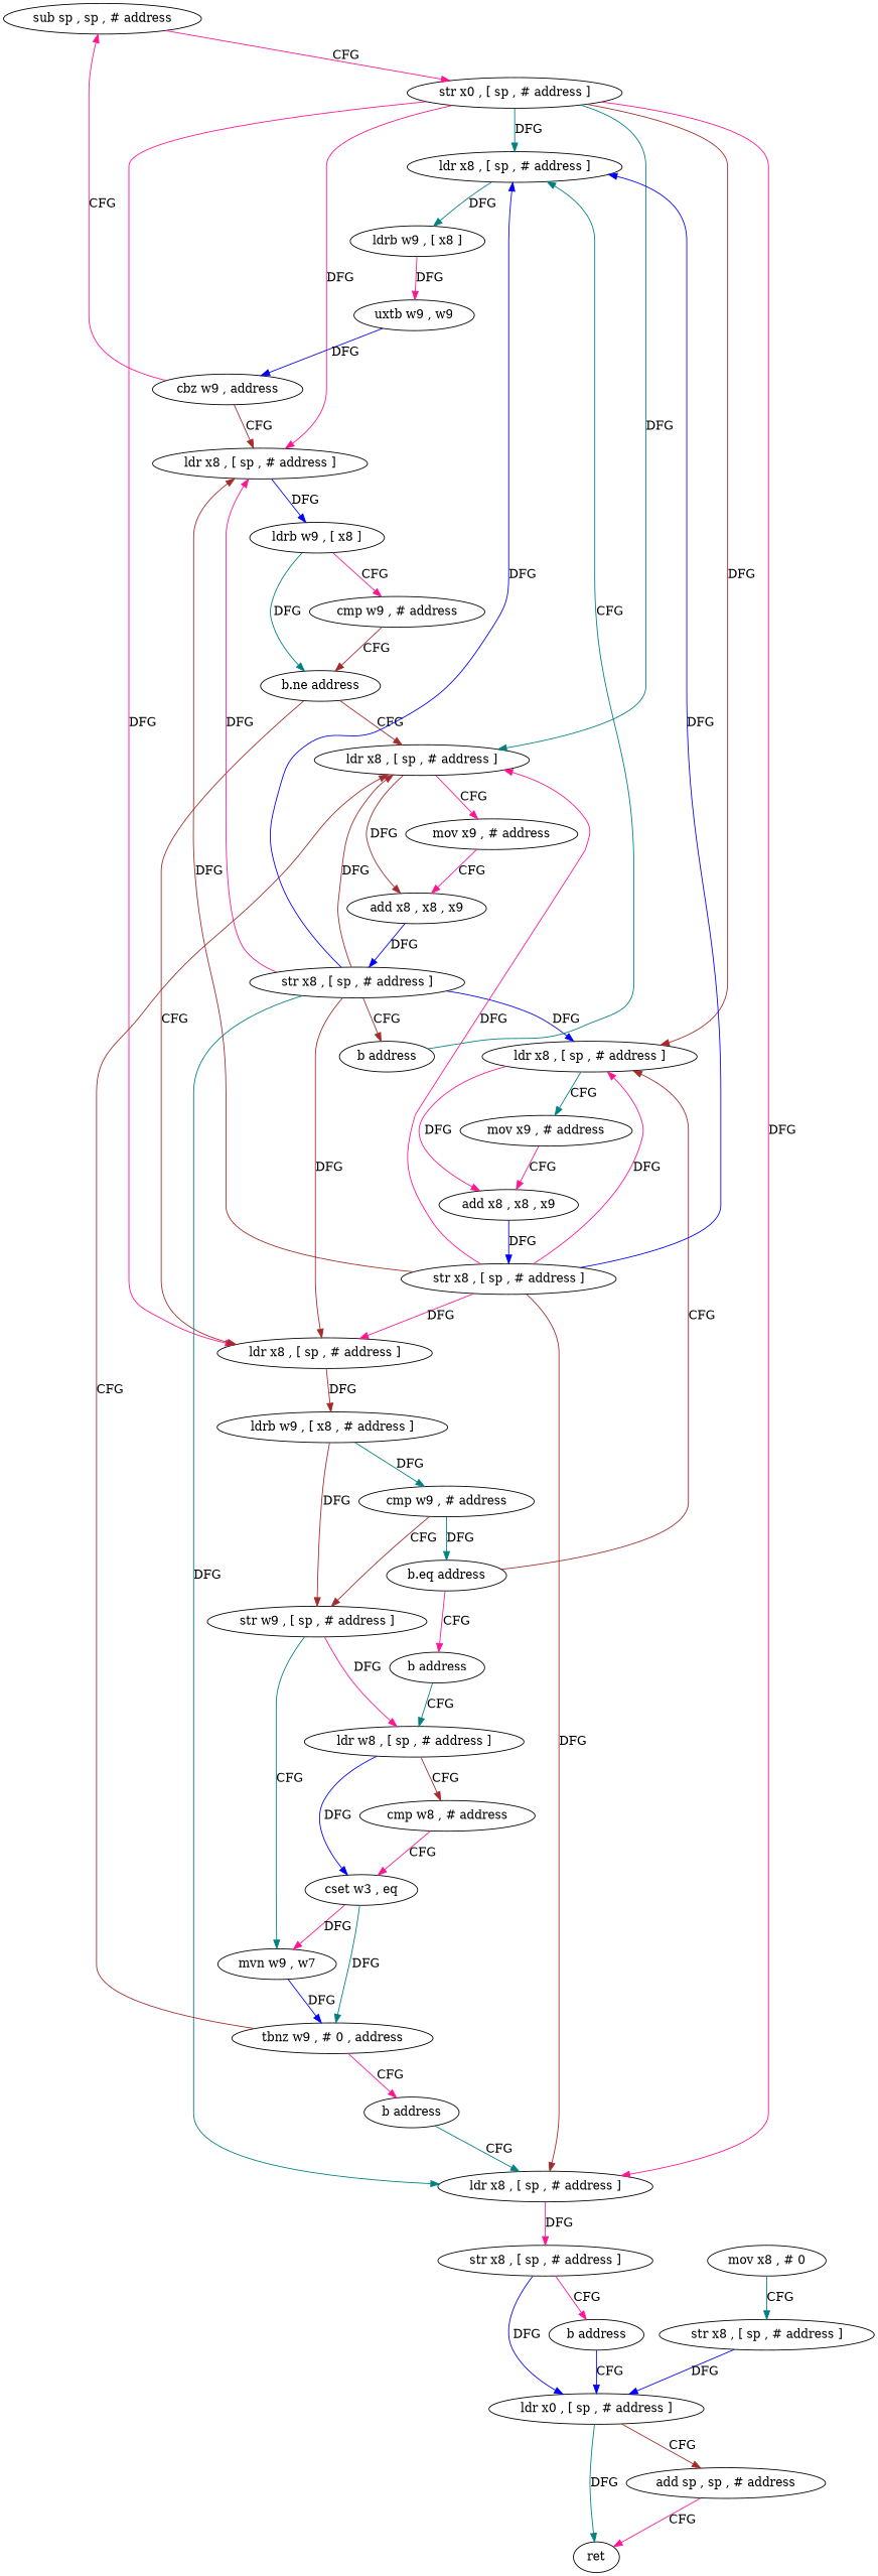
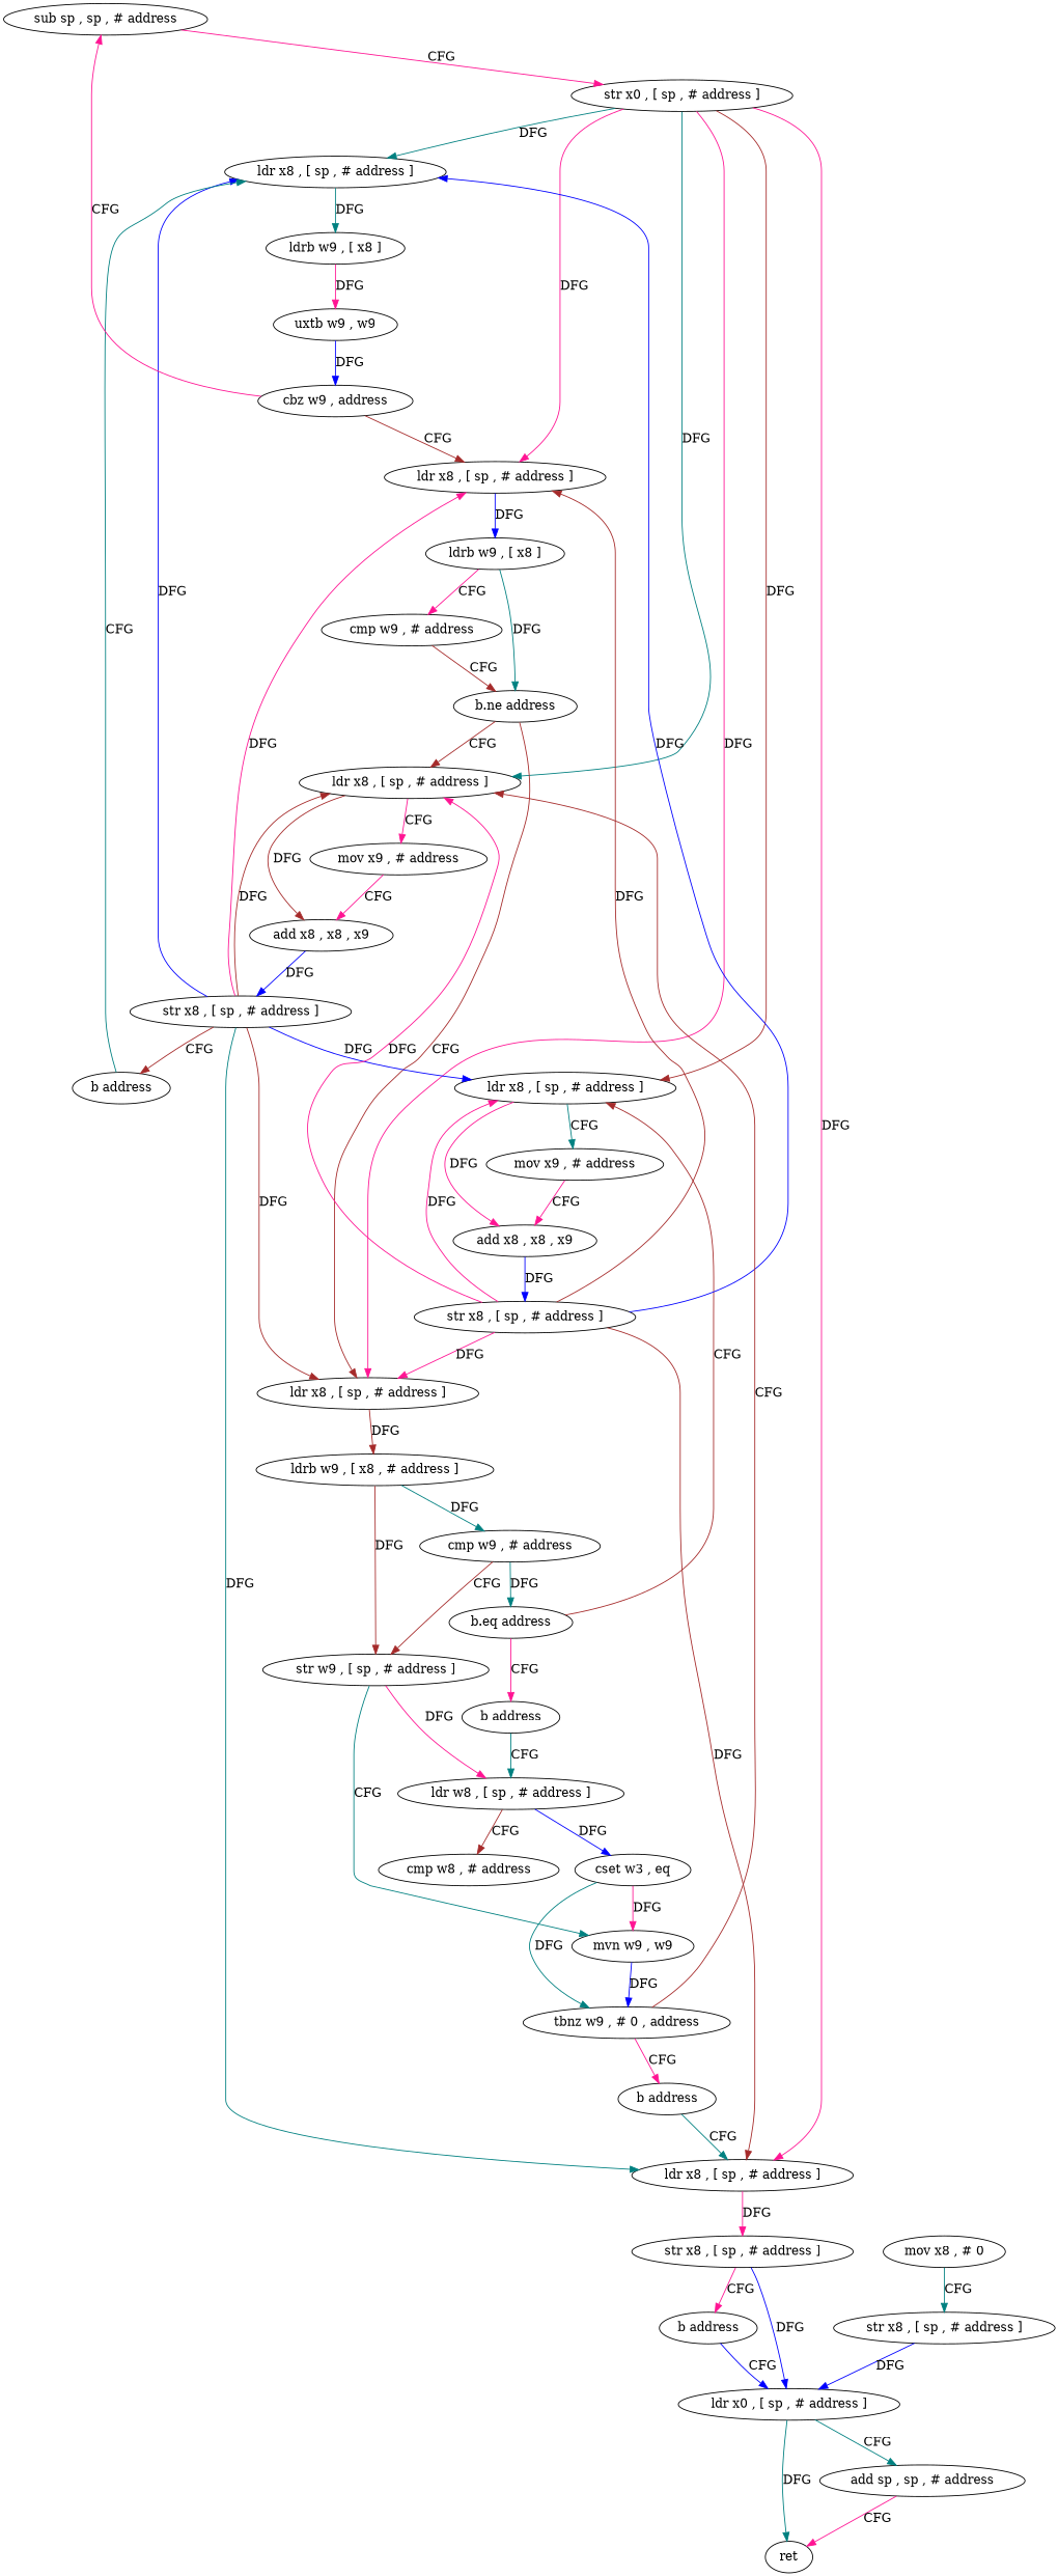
  digraph {
    edge [color=deeppink]
    n1 [label="sub sp , sp , # address"]
    n2 [label="str x0 , [ sp , # address ]"]
    n3 [label="ldr x8 , [ sp , # address ]"]
    n4 [label="ldr x8 , [ sp , # address ]"]
    n5 [label="ldr x8 , [ sp , # address ]"]
    n6 [label="ldr x8 , [ sp , # address ]"]
    n7 [label="ldr x8 , [ sp , # address ]"]
    n8 [label="ldr x8 , [ sp , # address ]"]
    n9 [label="ldrb w9 , [ x8 ]"]
    n10 [label="ldrb w9 , [ x8 ]"]
    n11 [label="mov x9 , # address"]
    n12 [label="add x8 , x8 , x9"]
    n13 [label="ldrb w9 , [ x8 , # address ]"]
    n14 [label="mov x9 , # address"]
    n15 [label="add x8 , x8 , x9"]
    n16 [label="str x8 , [ sp , # address ]"]
    n17 [label="uxtb w9 , w9"]
    n18 [label="mov x8 , # 0"]
    n19 [label="str x8 , [ sp , # address ]"]
    n20 [label="ldr x0 , [ sp , # address ]"]
    n21 [label="add sp , sp , # address"]
    n22 [label=ret]
    n23 [label="cmp w9 , # address"]
    n24 [label="b.ne address"]
    n25 [label="str x8 , [ sp , # address ]"]
    n26 [label="cmp w9 , # address"]
    n27 [label="str w9 , [ sp , # address ]"]
    n28 [label="b address"]
    n29 [label="b.eq address"]
    n30 [label="ldr w8 , [ sp , # address ]"]
-   n31 [label="mvn w9 , w7"]
+   n31 [label="mvn w9 , w9"]
    n32 [label="b address"]
    n33 [label="cmp w8 , # address"]
    n34 [label="cset w3 , eq"]
    n35 [label="str x8 , [ sp , # address ]"]
    n36 [label="cbz w9 , address"]
    n37 [label="tbnz w9 , # 0 , address"]
    n38 [label="b address"]
    n39 [label="b address"]
    n1 -> n2 [label=CFG]
    n2 -> n3 [color=teal label=DFG]
    n2 -> n4 [label=DFG]
    n2 -> n5 [color=teal label=DFG]
    n2 -> n6 [label=DFG]
    n2 -> n7 [color=brown label=DFG]
    n2 -> n8 [label=DFG]
    n3 -> n9 [color=teal label=DFG]
    n4 -> n10 [color=blue label=DFG]
    n5 -> n11 [label=CFG]
    n5 -> n12 [color=brown label=DFG]
    n6 -> n13 [color=brown label=DFG]
    n7 -> n14 [color=teal label=CFG]
    n7 -> n15 [label=DFG]
    n8 -> n16 [label=DFG]
    n9 -> n17 [label=DFG]
    n10 -> n23 [label=CFG]
    n10 -> n24 [color=teal label=DFG]
    n11 -> n12 [label=CFG]
    n12 -> n25 [color=blue label=DFG]
    n13 -> n26 [color=teal label=DFG]
    n13 -> n27 [color=brown label=DFG]
    n14 -> n15 [label=CFG]
    n15 -> n35 [color=blue label=DFG]
    n16 -> n20 [color=blue label=DFG]
    n16 -> n39 [label=CFG]
    n17 -> n36 [color=blue label=DFG]
    n18 -> n19 [color=teal label=CFG]
    n19 -> n20 [color=blue label=DFG]
-   n20 -> n21 [color=brown label=CFG]
+   n20 -> n21 [color=teal label=CFG]
    n20 -> n22 [color=teal label=DFG]
    n21 -> n22 [label=CFG]
    n23 -> n24 [color=brown label=CFG]
    n24 -> n5 [color=brown label=CFG]
    n24 -> n6 [color=brown label=CFG]
    n25 -> n3 [color=blue label=DFG]
    n25 -> n4 [label=DFG]
    n25 -> n5 [color=brown label=DFG]
    n25 -> n6 [color=brown label=DFG]
    n25 -> n7 [color=blue label=DFG]
    n25 -> n8 [color=teal label=DFG]
    n25 -> n28 [color=brown label=CFG]
    n26 -> n27 [color=brown label=CFG]
    n26 -> n29 [color=teal label=DFG]
    n27 -> n30 [label=DFG]
    n27 -> n31 [color=teal label=CFG]
    n28 -> n3 [color=teal label=CFG]
    n29 -> n7 [color=brown label=CFG]
    n29 -> n32 [label=CFG]
    n30 -> n33 [color=brown label=CFG]
    n30 -> n34 [color=blue label=DFG]
    n31 -> n37 [color=blue label=DFG]
    n32 -> n30 [color=teal label=CFG]
-   n33 -> n34 [label=CFG]
    n34 -> n31 [label=DFG]
    n34 -> n37 [color=teal label=DFG]
    n35 -> n3 [color=blue label=DFG]
    n35 -> n4 [color=brown label=DFG]
    n35 -> n5 [label=DFG]
    n35 -> n6 [label=DFG]
    n35 -> n7 [label=DFG]
    n35 -> n8 [color=brown label=DFG]
    n36 -> n1 [label=CFG]
    n36 -> n4 [color=brown label=CFG]
    n37 -> n5 [color=brown label=CFG]
    n37 -> n38 [label=CFG]
    n38 -> n8 [color=teal label=CFG]
    n39 -> n20 [color=blue label=CFG]
  }
